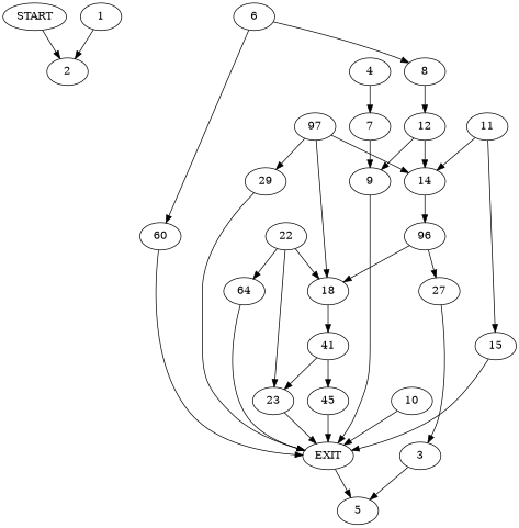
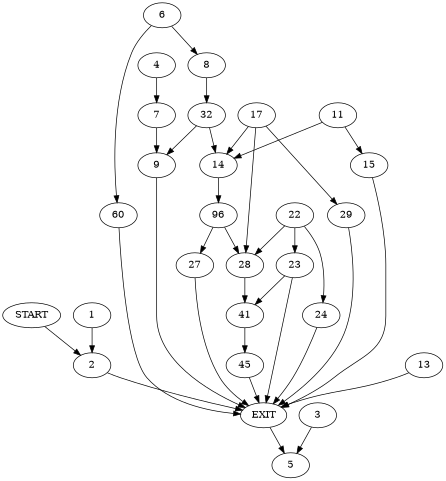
  digraph {
    n1 [label=START]
    2
    1
    n4 [label=EXIT]
    5
    3
    4
    7
    6
    8
    n11 [label=60]
    9
-   12
+   12 [label=32]
    11
    14
    15
    n17 [label=96]
-   13 [label=10]
-   18
+   13
+   18 [label=28]
    n20 [label=27]
-   17 [label=97]
+   17
    n22 [label=29]
    n23 [label=41]
    23
    n25 [label=45]
    22
-   24 [label=64]
+   24
    n1 -> 2
+   2 -> n4
    1 -> 2
    n4 -> 5
    3 -> 5
    4 -> 7
    7 -> 9
    6 -> 8
    6 -> n11
    8 -> 12
    n11 -> n4
    9 -> n4
    12 -> 9
    12 -> 14
    11 -> 14
    11 -> 15
    14 -> n17
    15 -> n4
    n17 -> 18
    n17 -> n20
    13 -> n4
    18 -> n23
-   n20 -> 3
+   n20 -> n4
    17 -> 14
    17 -> 18
    17 -> n22
    n22 -> n4
-   n23 -> 23
+   23 -> n23
    n23 -> n25
    23 -> n4
    n25 -> n4
    22 -> 18
    22 -> 23
    22 -> 24
    24 -> n4
  }
